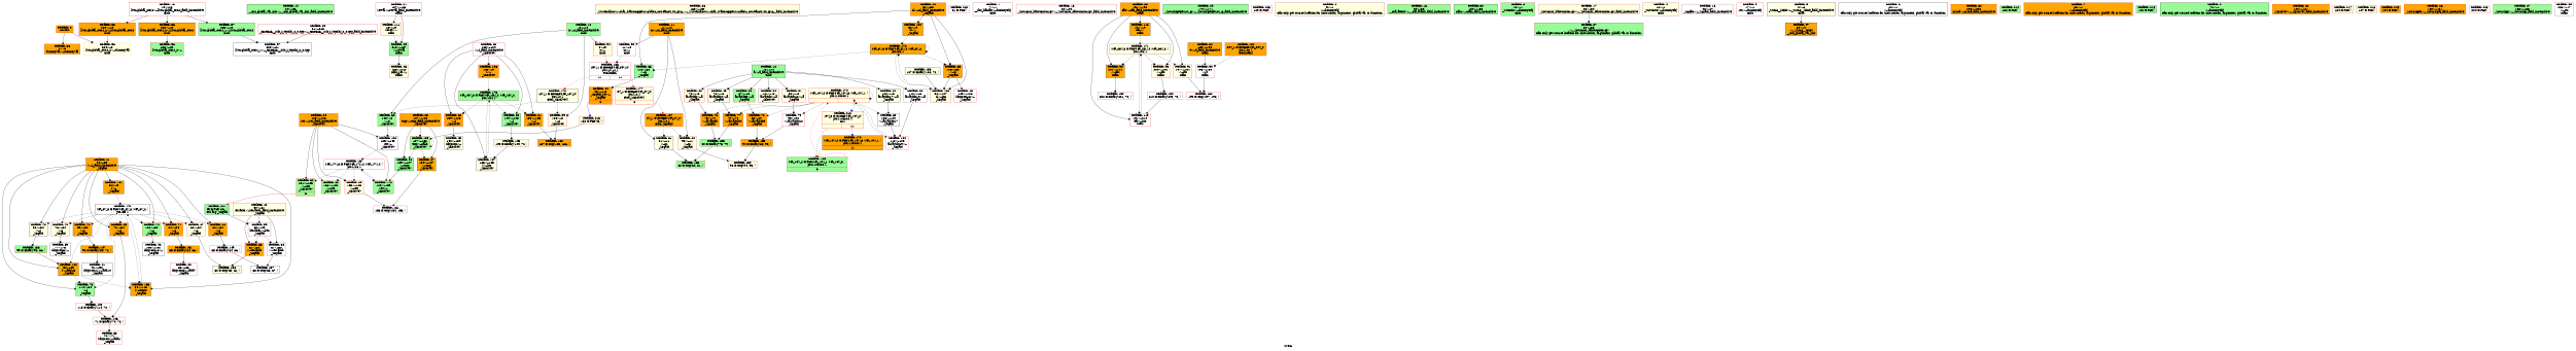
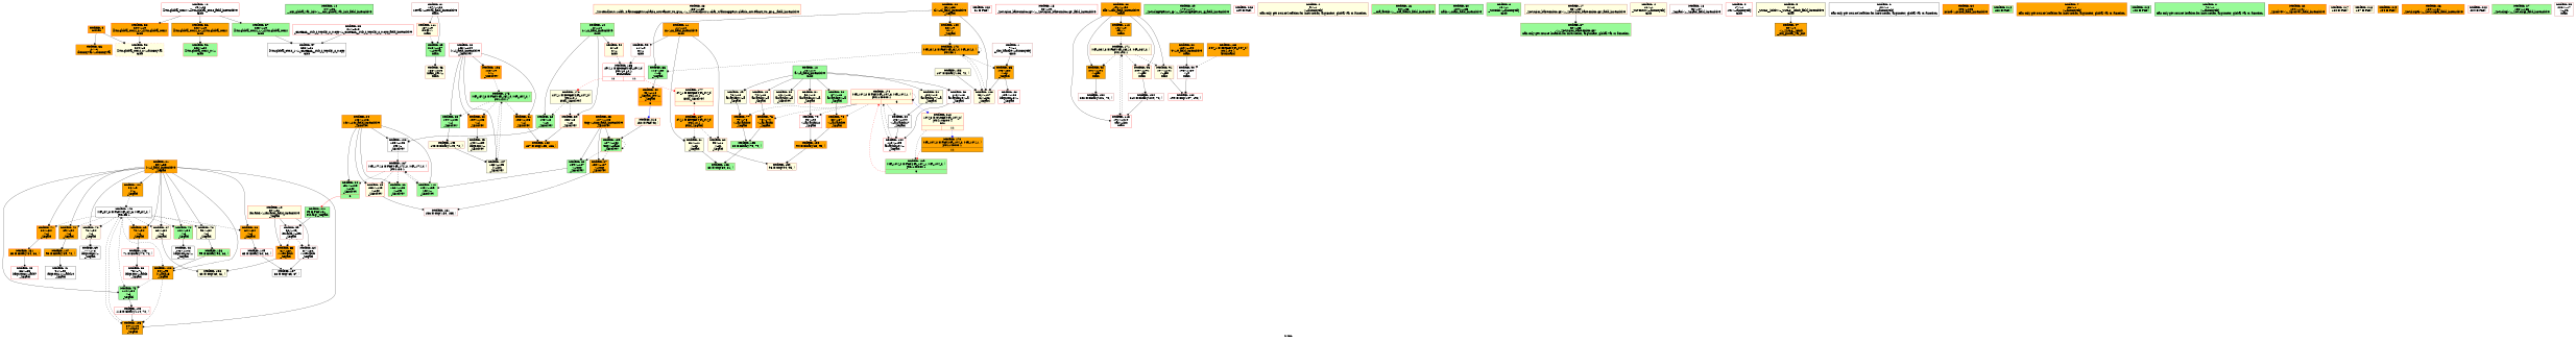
  digraph {
    label=SVFG
    node [color=red fillcolor=orange shape=record style=filled]
    edge [arrowhead=dot style=solid]
    n1 [label="{NodeID: 0\nNullPtr}"]
    n2 [color=brown label="{NodeID: 36\n2\<--3\ndummyVal\<--dummyVal\n}"]
    n3 [fillcolor=lightyellow label="{NodeID: 98\n224\<--3\nllvm.global_ctors_2\<--dummyVal\nGlob }" style="dotted,filled"]
    n4 [color=black fillcolor=white label="{NodeID: 97\n223\<--21\nllvm.global_ctors_1\<--_GLOBAL__sub_I_topsky_2_0.cpp\nGlob }"]
    n5 [color=black fillcolor=palegreen label="{NodeID: 14\n24\<--25\n__cxx_global_var_init\<--__cxx_global_var_init_field_insensitive\n}"]
    n6 [fillcolor=lightyellow label="{NodeID: 111\n187\<--9\nretval\<--\nmain\n}"]
    n7 [color=black fillcolor=palegreen label="{NodeID: 89\n213\<--187\n\<--retval\nmain\n}"]
    n8 [color=brown fillcolor=lightyellow label="{NodeID: 46\n186\<--213\nmain_ret\<--\nmain\n}"]
    n9 [fillcolor=lightyellow label="{NodeID: 28\n168\<--169\n_ZSt4endlIcSt11char_traitsIcEERSt13basic_ostreamIT_T0_ES6_\<--_ZSt4endlIcSt11char_traitsIcEERSt13basic_ostreamIT_T0_ES6__field_insensitive\n}"]
    n10 [color=black fillcolor=white label="{NodeID: 42\n103\<--102\nidxprom16\<--\n_Z3gaoi\n}"]
    n11 [fillcolor=white label="{NodeID: 222\n31 = PHI()\n}"]
    n12 [color=black label="{NodeID: 56\n222\<--19\nllvm.global_ctors_0\<--llvm.global_ctors\nGlob }"]
    n13 [fillcolor=palegreen label="{NodeID: 96\n222\<--20\nllvm.global_ctors_0\<--\nGlob }"]
    n14 [color=black fillcolor=lightyellow label="{NodeID: 153\n107 = Binary(106, 72, )\n}"]
    n15 [color=brown fillcolor=lightyellow label="{NodeID: 103\n52\<--107\nnl\<--inc\n_Z3gaoi\n}"]
    n16 [color=black label="{NodeID: 172\nMR_6V_3 = PHI(MR_6V_4, MR_6V_2, )\npts\{53 \}\n}"]
    n17 [color=black label="{NodeID: 65\n106\<--52\n\<--nl\n_Z3gaoi\n}"]
    n18 [color=black fillcolor=palegreen label="{NodeID: 66\n118\<--52\n\<--nl\n_Z3gaoi\n}"]
    n19 [color=brown fillcolor=lightyellow label="{NodeID: 70\n76\<--54\n\<--i\n_Z3gaoi\n}"]
    n20 [color=black fillcolor=white label="{NodeID: 39\n77\<--76\nidxprom3\<--\n_Z3gaoi\n}"]
    n21 [fillcolor=white label="{NodeID: 167\nMR_17V_3 = PHI(MR_17V_2, MR_17V_4, )\npts\{126 \}\n}"]
    n22 [fillcolor=palegreen label="{NodeID: 84\n151\<--125\n\<--res\n_Z5solvev\n|{<s0>6}}"]
    n23 [fillcolor=lightyellow label="{NodeID: 85\n155\<--125\n\<--res\n_Z5solvev\n}"]
    n24 [fillcolor=palegreen label="{NodeID: 86\n163\<--125\n\<--res\n_Z5solvev\n}"]
    n25 [color=brown fillcolor=palegreen label="{NodeID: 110\n125\<--159\nres\<--\n_Z5solvev\n}"]
    n26 [color=black fillcolor=palegreen label="{NodeID: 221\n49 = PHI(151, )\n0th arg _Z3gaoi }"]
    n27 [color=brown fillcolor=white label="{NodeID: 161\n156 = cmp(154, 155, )\n}"]
    n28 [color=brown fillcolor=white label="{NodeID: 99\n50\<--49\nlen.addr\<--len\n_Z3gaoi\n}"]
    n29 [label="{NodeID: 63\n61\<--50\n\<--len.addr\n_Z3gaoi\n}"]
    n30 [color=brown fillcolor=white label="{NodeID: 64\n67\<--50\n\<--len.addr\n_Z3gaoi\n}"]
    n31 [color=brown fillcolor=white label="{NodeID: 1\n7\<--1\n__dso_handle\<--dummyObj\nGlob }"]
    n32 [fillcolor=white label="{NodeID: 15\n28\<--29\n_ZNSt8ios_base4InitC1Ev\<--_ZNSt8ios_base4InitC1Ev_field_insensitive\n}"]
    n33 [color=black label="{NodeID: 112\n191\<--9\ncas\<--\nmain\n}"]
    n34 [color=brown fillcolor=lightyellow label="{NodeID: 171\nMR_26V_3 = PHI(MR_26V_4, MR_26V_2, )\npts\{192 \}\n}"]
    n35 [fillcolor=white label="{NodeID: 113\n191\<--210\ncas\<--inc\nmain\n}"]
    n36 [color=brown fillcolor=lightyellow label="{NodeID: 91\n197\<--191\n\<--cas\nmain\n}"]
    n37 [color=black label="{NodeID: 92\n201\<--191\n\<--cas\nmain\n}"]
    n38 [fillcolor=lightyellow label="{NodeID: 93\n209\<--191\n\<--cas\nmain\n}"]
    n39 [fillcolor=white label="{NodeID: 162\n199 = cmp(197, 198, )\n}"]
    n40 [color=brown fillcolor=white label="{NodeID: 152\n202 = Binary(201, 72, )\n}"]
    n41 [color=brown fillcolor=white label="{NodeID: 154\n210 = Binary(209, 72, )\n}"]
    n42 [color=black fillcolor=palegreen label="{NodeID: 29\n170\<--171\n_ZNSolsEPFRSoS_E\<--_ZNSolsEPFRSoS_E_field_insensitive\n}"]
    n43 [fillcolor=white label="{NodeID: 43\n109\<--106\nidxprom18\<--\n_Z3gaoi\n}"]
    n44 [fillcolor=white label="{NodeID: 223\n129 = PHI()\n}"]
    n45 [color=brown fillcolor=palegreen label="{NodeID: 57\n223\<--19\nllvm.global_ctors_1\<--llvm.global_ctors\nGlob }"]
    n46 [label="{NodeID: 71\n84\<--54\n\<--i\n_Z3gaoi\n}"]
    n47 [label="{NodeID: 151\n85 = Binary(84, 66, )\n}"]
    n48 [fillcolor=white label="{NodeID: 40\n86\<--85\nidxprom8\<--add7\n_Z3gaoi\n}"]
    n49 [color=brown fillcolor=lightyellow label="{NodeID: 2\n9\<--1\n\<--dummyObj\nCan only get source location for instruction, argument, global var or function.}"]
    n50 [color=black fillcolor=lightyellow label="{NodeID: 158\n62 = cmp(60, 61, )\n}"]
    n51 [color=black fillcolor=white label="{NodeID: 157\n68 = cmp(65, 67, )\n}"]
    n52 [fillcolor=palegreen label="{NodeID: 16\n34\<--35\n__cxa_atexit\<--__cxa_atexit_field_insensitive\n}"]
    n53 [color=black fillcolor=palegreen label="{NodeID: 30\n184\<--185\nmain\<--main_field_insensitive\n}"]
    n54 [label="{NodeID: 44\n48\<--118\n_Z3gaoi_ret\<--\n_Z3gaoi\n|{<s0>6}}"]
    n55 [fillcolor=lightyellow label="{NodeID: 216\n152 = PHI(48, )\n}"]
    n56 [fillcolor=palegreen label="{NodeID: 109\n127\<--152\ntmp\<--call3\n_Z5solvev\n}"]
    n57 [color=black label="{NodeID: 87\n154\<--127\n\<--tmp\n_Z5solvev\n}"]
    n58 [color=black fillcolor=palegreen label="{NodeID: 88\n159\<--127\n\<--tmp\n_Z5solvev\n}"]
    n59 [label="{NodeID: 58\n224\<--19\nllvm.global_ctors_2\<--llvm.global_ctors\nGlob }"]
    n60 [color=brown fillcolor=palegreen label="{NodeID: 155\n80 = Binary(75, 79, )\n}"]
    n61 [color=brown fillcolor=palegreen label="{NodeID: 163\n82 = cmp(80, 81, )\n}"]
    n62 [color=black label="{NodeID: 72\n89\<--54\n\<--i\n_Z3gaoi\n}"]
    n63 [color=black label="{NodeID: 147\n90 = Binary(89, 72, )\n}"]
    n64 [color=black fillcolor=white label="{NodeID: 41\n91\<--90\nidxprom11\<--add10\n_Z3gaoi\n}"]
    n65 [color=brown fillcolor=palegreen label="{NodeID: 169\nMR_10V_2 = PHI(MR_10V_1, MR_10V_3, )\npts\{140000 \}\n|{<s0>6}}"]
    n66 [fillcolor=lightyellow label="{NodeID: 174\nMR_10V_2 = PHI(MR_10V_3, MR_10V_1, )\npts\{140000 \}\n|{|<s7>6}}"]
    n67 [fillcolor=lightyellow label="{NodeID: 212\n10V_3 = CSCHI(MR_10V_2)\npts\{140000 \}\nCS[]|{|<s1>11}}" style="double,filled"]
    n68 [label="{NodeID: 76\n75\<--74\n\<--arrayidx\n_Z3gaoi\n}"]
    n69 [fillcolor=white label="{NodeID: 104\n110\<--105\narrayidx19\<--\n_Z3gaoi\n}"]
    n70 [label="{NodeID: 77\n79\<--78\n\<--arrayidx4\n_Z3gaoi\n}"]
    n71 [label="{NodeID: 78\n88\<--87\n\<--arrayidx9\n_Z3gaoi\n}"]
    n72 [fillcolor=white label="{NodeID: 79\n93\<--92\n\<--arrayidx12\n_Z3gaoi\n}"]
    n73 [color=black fillcolor=white label="{NodeID: 80\n105\<--104\n\<--arrayidx17\n_Z9gaoi\n}"]
    n74 [color=black label="{NodeID: 170\nMR_10V_2 = PHI(MR_10V_3, MR_10V_1, )\npts\{140000 \}\n|{<s0>11}}"]
    n75 [color=brown label="{NodeID: 150\n94 = Binary(88, 93, )\n}"]
    n76 [color=brown fillcolor=palegreen label="{NodeID: 3\n15\<--1\n_ZSt3cin\<--dummyObj\nGlob }"]
    n77 [color=brown label="{NodeID: 183\n24V_1 = ENCHI(MR_24V_0)\npts\{190 \}\nFun[main]}" style="double,filled"]
    n78 [color=brown fillcolor=white label="{NodeID: 90\n198\<--189\n\<--T\nmain\n}"]
    n79 [color=black label="{NodeID: 100\n52\<--9\nnl\<--\n_Z3gaoi\n}"]
    n80 [color=brown fillcolor=lightyellow label="{NodeID: 17\n33\<--39\n_ZNSt8ios_base4InitD1Ev\<--_ZNSt8ios_base4InitD1Ev_field_insensitive\n}"]
    n81 [color=brown fillcolor=palegreen label="{NodeID: 37\n32\<--33\n\<--_ZNSt8ios_base4InitD1Ev\nCan only get source location for instruction, argument, global var or function.}"]
    n82 [color=brown fillcolor=white label="{NodeID: 31\n187\<--188\nretval\<--retval_field_insensitive\nmain\n}"]
    n83 [color=black fillcolor=lightyellow label="{NodeID: 45\n140\<--139\nidxprom\<--\n_Z5solvev\n}"]
    n84 [fillcolor=lightyellow label="{NodeID: 59\n136\<--8\n\<--n\n_Z5solvev\n}"]
    n85 [color=brown label="{NodeID: 160\n137 = cmp(135, 136, )\n}"]
    n86 [fillcolor=palegreen label="{NodeID: 156\n99 = Binary(98, 66, )\n}"]
    n87 [color=black label="{NodeID: 102\n54\<--99\ni\<--add15\n_Z3gaoi\n}"]
    n88 [color=black fillcolor=palegreen label="{NodeID: 75\n114\<--54\n\<--i\n_Z3gaoi\n}"]
    n89 [color=black label="{NodeID: 105\n54\<--115\ni\<--inc20\n_Z3gaoi\n}"]
    n90 [fillcolor=white label="{NodeID: 148\n115 = Binary(114, 72, )\n}"]
    n91 [color=black fillcolor=white label="{NodeID: 173\nMR_8V_3 = PHI(MR_8V_6, MR_8V_2, )\npts\{55 \}\n}"]
    n92 [color=black fillcolor=lightyellow label="{NodeID: 73\n98\<--54\n\<--i\n_Z3gaoi\n}"]
    n93 [color=brown fillcolor=lightyellow label="{NodeID: 4\n16\<--1\n_ZSt4cout\<--dummyObj\nGlob }"]
    n94 [color=black label="{NodeID: 101\n54\<--9\ni\<--\n_Z3gaoi\n}"]
    n95 [fillcolor=palegreen label="{NodeID: 74\n102\<--54\n\<--i\n_Z3gaoi\n}"]
    n96 [color=brown fillcolor=lightyellow label="{NodeID: 67\n60\<--54\n\<--i\n_Z3gaoi\n}"]
    n97 [color=brown label="{NodeID: 68\n64\<--54\n\<--i\n_Z3gaoi\n}"]
    n98 [color=brown label="{NodeID: 69\n70\<--54\n\<--i\n_Z3gaoi\n}"]
    n99 [fillcolor=white label="{NodeID: 149\n65 = Binary(64, 66, )\n}"]
    n100 [fillcolor=white label="{NodeID: 146\n71 = Binary(70, 72, )\n}"]
    n101 [color=brown fillcolor=white label="{NodeID: 18\n46\<--47\n_Z3gaoi\<--_Z3gaoi_field_insensitive\n}"]
    n102 [color=black label="{NodeID: 32\n189\<--190\nT\<--T_field_insensitive\nmain\n}"]
    n103 [color=brown fillcolor=palegreen label="{NodeID: 60\n148\<--8\n\<--n\n_Z5solvev\n}"]
    n104 [color=black fillcolor=white label="{NodeID: 108\n125\<--148\nres\<--\n_Z5solvev\n}"]
    n105 [fillcolor=white label="{NodeID: 5\n17\<--1\n.str\<--dummyObj\nGlob }"]
    n106 [fillcolor=lightyellow label="{NodeID: 19\n50\<--51\nlen.addr\<--len.addr_field_insensitive\n_Z3gaoi\n}"]
    n107 [color=brown label="{NodeID: 33\n191\<--192\ncas\<--cas_field_insensitive\nmain\n}"]
    n108 [color=black label="{NodeID: 47\n30\<--4\n\<--_ZStL8__ioinit\n__cxx_global_var_init\n}"]
    n109 [color=black fillcolor=lightyellow label="{NodeID: 61\n81\<--11\n\<--m\n_Z3gaoi\n}"]
    n110 [color=black fillcolor=white label="{NodeID: 6\n20\<--1\n\<--dummyObj\nCan only get source location for instruction, argument, global var or function.}"]
    n111 [fillcolor=white label="{NodeID: 186\n29V_1 = ENCHI(MR_29V_0)\npts\{10 12 \}\nFun[main]|{<s0>11|<s1>11}}" style="double,filled"]
    n112 [color=black fillcolor=lightyellow label="{NodeID: 176\n12V_1 = ENCHI(MR_12V_0)\npts\{10 \}\nFun[_Z5solvev]}" style="double,filled"]
    n113 [fillcolor=lightyellow label="{NodeID: 177\n2V_1 = ENCHI(MR_2V_0)\npts\{12 \}\nFun[_Z5solvev]|{<s0>6}}" style="double,filled"]
    n114 [label="{NodeID: 187\n2V_1 = ENCHI(MR_2V_0)\npts\{12 \}\nFun[_Z3gaoi]}" style="double,filled"]
    n115 [color=brown fillcolor=lightyellow label="{NodeID: 62\n95\<--11\n\<--m\n_Z3gaoi\n}"]
    n116 [color=brown label="{NodeID: 20\n52\<--53\nnl\<--nl_field_insensitive\n_Z3gaoi\n}"]
    n117 [label="{NodeID: 34\n205\<--206\nprintf\<--printf_field_insensitive\n}"]
    n118 [fillcolor=palegreen label="{NodeID: 214\n132 = PHI()\n}"]
    n119 [fillcolor=lightyellow label="{NodeID: 48\n74\<--13\narrayidx\<--a\n_Z3gaoi\n}"]
    n120 [color=brown fillcolor=lightyellow label="{NodeID: 145\n145 = Binary(144, 72, )\n}"]
    n121 [color=black fillcolor=lightyellow label="{NodeID: 107\n123\<--145\ni\<--inc\n_Z5solvev\n}"]
    n122 [color=brown fillcolor=palegreen label="{NodeID: 175\nMR_15V_3 = PHI(MR_15V_4, MR_15V_2, )\npts\{124 \}\n}"]
    n123 [color=brown label="{NodeID: 81\n135\<--123\n\<--i\n_Z5solvev\n}"]
    n124 [label="{NodeID: 82\n139\<--123\n\<--i\n_Z5solvev\n}"]
    n125 [color=black fillcolor=palegreen label="{NodeID: 83\n144\<--123\n\<--i\n_Z5solvev\n}"]
    n126 [color=brown fillcolor=lightyellow label="{NodeID: 159\n96 = cmp(94, 95, )\n}"]
    n127 [fillcolor=white label="{NodeID: 38\n73\<--71\nidxprom\<--add2\n_Z3gaoi\n}"]
    n128 [color=brown label="{NodeID: 7\n66\<--1\n\<--dummyObj\nCan only get source location for instruction, argument, global var or function.}"]
    n129 [color=brown label="{NodeID: 21\n54\<--55\ni\<--i_field_insensitive\n_Z3gaoi\n}"]
    n130 [fillcolor=white label="{NodeID: 35\n21\<--218\n_GLOBAL__sub_I_topsky_2_0.cpp\<--_GLOBAL__sub_I_topsky_2_0.cpp_field_insensitive\n}"]
    n131 [color=black fillcolor=palegreen label="{NodeID: 215\n142 = PHI()\n}"]
    n132 [color=black fillcolor=lightyellow label="{NodeID: 49\n78\<--13\narrayidx4\<--a\n_Z3gaoi\n}"]
    n133 [color=black fillcolor=palegreen label="{NodeID: 8\n72\<--1\n\<--dummyObj\nCan only get source location for instruction, argument, global var or function.}"]
    n134 [label="{NodeID: 22\n120\<--121\n_Z5solvev\<--_Z5solvev_field_insensitive\n}"]
    n135 [fillcolor=palegreen label="{NodeID: 50\n87\<--13\narrayidx9\<--a\n_Z3gaoi\n}"]
    n136 [color=black fillcolor=lightyellow label="{NodeID: 9\n4\<--6\n_ZStL8__ioinit\<--_ZStL8__ioinit_field_insensitive\nGlob }"]
    n137 [label="{NodeID: 106\n123\<--9\ni\<--\n_Z5solvev\n}"]
    n138 [fillcolor=white label="{NodeID: 23\n123\<--124\ni\<--i_field_insensitive\n_Z5solvev\n}"]
    n139 [fillcolor=lightyellow label="{NodeID: 217\n164 = PHI()\n}"]
    n140 [fillcolor=lightyellow label="{NodeID: 51\n92\<--13\narrayidx12\<--a\n_Z3gaoi\n}"]
    n141 [color=brown fillcolor=palegreen label="{NodeID: 10\n8\<--10\nn\<--n_field_insensitive\nGlob }"]
    n142 [fillcolor=lightyellow label="{NodeID: 94\n8\<--9\nn\<--\nGlob }"]
    n143 [color=brown label="{NodeID: 24\n125\<--126\nres\<--res_field_insensitive\n_Z5solvev\n}"]
    n144 [color=brown fillcolor=lightyellow label="{NodeID: 218\n167 = PHI()\n}"]
    n145 [color=black fillcolor=lightyellow label="{NodeID: 52\n104\<--13\narrayidx17\<--a\n_Z3gaoi\n}"]
    n146 [color=brown label="{NodeID: 11\n11\<--12\nm\<--m_field_insensitive\nGlob }"]
    n147 [color=brown fillcolor=white label="{NodeID: 95\n11\<--9\nm\<--\nGlob }"]
    n148 [label="{NodeID: 25\n127\<--128\ntmp\<--tmp_field_insensitive\n_Z5solvev\n}"]
    n149 [color=brown label="{NodeID: 219\n194 = PHI()\n}"]
    n150 [color=brown fillcolor=white label="{NodeID: 53\n110\<--13\narrayidx19\<--a\n_Z3gaoi\n}"]
    n151 [color=black fillcolor=palegreen label="{NodeID: 12\n13\<--14\na\<--a_field_insensitive\nGlob }"]
    n152 [color=black fillcolor=lightyellow label="{NodeID: 54\n141\<--13\narrayidx\<--a\n_Z5solvev\n}"]
    n153 [label="{NodeID: 26\n130\<--131\n_ZNSirsERi\<--_ZNSirsERi_field_insensitive\n}"]
    n154 [fillcolor=white label="{NodeID: 220\n204 = PHI()\n}"]
    n155 [fillcolor=white label="{NodeID: 13\n19\<--23\nllvm.global_ctors\<--llvm.global_ctors_field_insensitive\nGlob }"]
    n156 [color=brown fillcolor=palegreen label="{NodeID: 27\n165\<--166\n_ZNSolsEi\<--_ZNSolsEi_field_insensitive\n}"]
    n157 [color=brown fillcolor=white label="{NodeID: 55\n203\<--17\n\<--.str\nmain\n}"]
    n1 -> n2
    n1 -> n3 [arrowhead=box]
    n6 -> n7 [arrowhead=box style=dashed]
    n7 -> n8 [arrowhead=box]
    n12 -> n13 [arrowhead=box]
    n14 -> n15 [arrowhead=box]
    n15 -> n16 [arrowhead=box style=dashed]
    n16 -> n15 [arrowhead=box style=dashed]
    n16 -> n16 [arrowhead=box style=dashed]
    n16 -> n17 [arrowhead=box style=dashed]
    n16 -> n18 [arrowhead=box style=dashed]
    n17 -> n15 [arrowhead=box]
    n17 -> n43
    n18 -> n54 [arrowhead=box]
    n19 -> n20 [arrowhead=box]
    n21 -> n22 [style=dashed]
    n21 -> n23 [style=dashed]
    n21 -> n24 [arrowhead=box style=dashed]
    n21 -> n25 [arrowhead=box style=dashed]
    n22 -> n26 [color=red tailport=s0]
    n23 -> n27
    n25 -> n21 [arrowhead=box style=dashed]
    n26 -> n28 [arrowhead=box]
    n28 -> n29 [arrowhead=box style=dashed]
    n28 -> n30 [arrowhead=box style=dashed]
    n29 -> n50 [arrowhead=box]
    n30 -> n51
    n33 -> n34 [style=dashed]
    n34 -> n35 [arrowhead=box style=dashed]
    n34 -> n36 [style=dashed]
    n34 -> n37 [arrowhead=box style=dashed]
    n34 -> n38 [arrowhead=box style=dashed]
    n35 -> n34 [arrowhead=box style=dashed]
    n36 -> n39
    n37 -> n40 [arrowhead=box]
    n38 -> n41 [arrowhead=box]
    n41 -> n35
    n45 -> n4 [arrowhead=box]
    n46 -> n47
    n47 -> n48
    n54 -> n55 [arrowhead=box color=blue tailport=s0]
    n55 -> n56
    n56 -> n56 [style=dashed]
    n56 -> n57 [style=dashed]
    n56 -> n58 [style=dashed]
    n57 -> n27
    n58 -> n25
    n59 -> n3
    n60 -> n61 [arrowhead=box]
    n62 -> n63 [arrowhead=box]
    n63 -> n64 [arrowhead=box]
    n65 -> n66 [color=red style=dashed tailport=s0]
    n66 -> n66 [arrowhead=box style=dashed]
    n66 -> n67 [arrowhead=box color=blue style=dashed tailport=s7]
    n66 -> n68 [style=dashed]
    n66 -> n69 [style=dashed]
    n66 -> n70 [style=dashed]
    n66 -> n71 [style=dashed]
    n66 -> n72 [style=dashed]
    n66 -> n73 [arrowhead=box style=dashed]
    n67 -> n65 [style=dashed]
    n67 -> n74 [arrowhead=box color=blue style=dashed tailport=s1]
    n68 -> n60
    n69 -> n66 [style=dashed]
    n70 -> n60
    n71 -> n75 [arrowhead=box]
    n72 -> n75
    n73 -> n69 [arrowhead=box]
    n74 -> n65 [color=red style=dashed tailport=s0]
    n75 -> n126 [arrowhead=box]
    n77 -> n78 [arrowhead=box style=dashed]
    n78 -> n39 [arrowhead=box]
    n79 -> n16 [arrowhead=box style=dashed]
    n80 -> n81 [arrowhead=box]
    n82 -> n6
    n82 -> n7
    n84 -> n85
    n86 -> n87
    n87 -> n88 [arrowhead=box style=dashed]
    n87 -> n89 [arrowhead=box style=dashed]
    n88 -> n90 [arrowhead=box]
    n89 -> n91 [style=dashed]
-   n90 -> n100
+   n90 -> n89
    n91 -> n19 [arrowhead=box style=dashed]
    n91 -> n46 [style=dashed]
    n91 -> n62 [style=dashed]
    n91 -> n87 [style=dashed]
    n91 -> n88 [style=dashed]
    n91 -> n89 [arrowhead=box style=dashed]
    n91 -> n92 [style=dashed]
    n91 -> n95 [arrowhead=box style=dashed]
    n91 -> n96 [style=dashed]
    n91 -> n97 [style=dashed]
    n91 -> n98 [arrowhead=box style=dashed]
    n92 -> n86 [arrowhead=box]
    n94 -> n91 [arrowhead=box style=dashed]
    n95 -> n10
    n96 -> n50
    n97 -> n99 [arrowhead=box]
    n98 -> n100 [arrowhead=box]
    n99 -> n51
    n100 -> n127 [arrowhead=box]
    n102 -> n78
    n103 -> n104 [arrowhead=box]
    n104 -> n21 [style=dashed]
    n106 -> n28
    n106 -> n29
    n106 -> n30
    n107 -> n33
    n107 -> n35
    n107 -> n36
    n107 -> n37
    n107 -> n38 [arrowhead=box]
    n109 -> n61 [arrowhead=box]
    n111 -> n112 [arrowhead=box color=red style=dashed tailport=s0]
    n111 -> n113 [color=red style=dashed tailport=s1]
    n112 -> n84 [style=dashed]
    n112 -> n103 [style=dashed]
    n113 -> n114 [color=red style=dashed tailport=s0]
    n114 -> n109 [arrowhead=box style=dashed]
    n114 -> n115 [style=dashed]
    n115 -> n126
    n116 -> n15 [arrowhead=box]
-   n116 -> n17 [arrowhead=box]
+   n31 -> n17 [arrowhead=box]
    n116 -> n18
    n116 -> n79 [arrowhead=box]
    n119 -> n68 [arrowhead=box]
    n120 -> n121 [arrowhead=box]
    n121 -> n122 [style=dashed]
    n122 -> n121 [arrowhead=box style=dashed]
    n122 -> n123 [arrowhead=box style=dashed]
    n122 -> n124 [arrowhead=box style=dashed]
    n122 -> n125 [arrowhead=box style=dashed]
    n123 -> n85
    n124 -> n83
    n125 -> n120 [arrowhead=box]
    n129 -> n19
    n129 -> n46 [arrowhead=box]
    n129 -> n62
    n129 -> n87
    n129 -> n88
    n129 -> n89
    n129 -> n92
    n129 -> n94
    n129 -> n95
    n129 -> n96 [arrowhead=box]
    n129 -> n97
    n129 -> n98
    n130 -> n4
    n132 -> n70 [arrowhead=box]
    n135 -> n71
    n136 -> n108
    n137 -> n122 [style=dashed]
    n138 -> n121 [arrowhead=box]
    n138 -> n123
    n138 -> n124
    n138 -> n125
    n138 -> n137 [arrowhead=box]
    n140 -> n72 [arrowhead=box]
    n141 -> n84 [arrowhead=box]
    n141 -> n103
    n141 -> n142
    n142 -> n111 [style=dashed]
    n143 -> n22
    n143 -> n23 [arrowhead=box]
    n143 -> n24
    n143 -> n25
    n143 -> n104
    n145 -> n73
    n146 -> n109 [arrowhead=box]
    n146 -> n115 [arrowhead=box]
    n146 -> n147
    n147 -> n111 [arrowhead=box style=dashed]
    n148 -> n56 [arrowhead=box]
    n148 -> n57
    n148 -> n58 [arrowhead=box]
    n150 -> n69
    n151 -> n119
    n151 -> n132 [arrowhead=box]
    n151 -> n135
    n151 -> n140 [arrowhead=box]
    n151 -> n145
    n151 -> n150 [arrowhead=box]
    n151 -> n152
    n155 -> n12
    n155 -> n45
    n155 -> n59
  }
